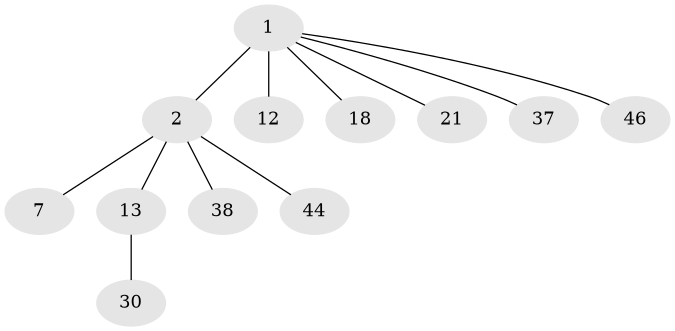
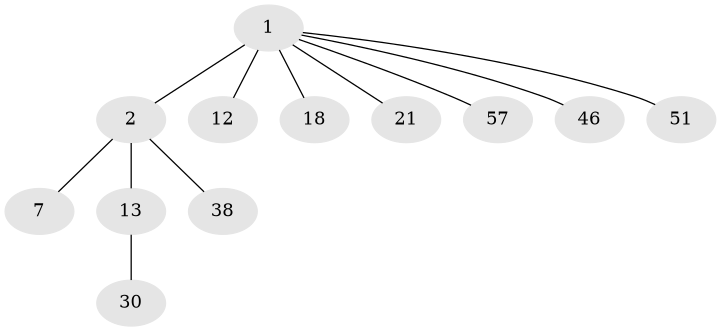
  graph {
    node [color=gray90 style=filled]
    1 [super="+3+10"]
    2 [super="+52+50+6+8+42"]
    12
    18 [super="+36+24+40"]
    21 [super="+25"]
-   37
+   37 [label=57]
    46
+   51
    7 [super="+27+32+11+26"]
    13 [super="+17+35"]
    38 [super="+43"]
-   44
    30 [super="+45"]
    1 -- 2 [weight=5]
    1 -- 12
    1 -- 18 [weight=2]
    1 -- 21
    1 -- 37
    1 -- 46
+   1 -- 51
    2 -- 7
    2 -- 13
    2 -- 38
-   2 -- 44
    13 -- 30
  }
